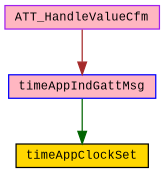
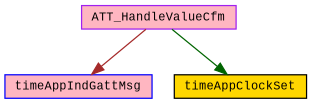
  digraph {
    fontname="Liberation Mono"
    rankdir=TB
    node [fillcolor=lightpink fontname="Liberation Mono" fontsize=10 shape=record style=filled]
    edge [fontname="Liberation Mono" fontsize=10 labelfontname=Helvetica labelfontsize=10 style=solid]
    n1 [color=blue fontcolor=black height=0.2 label=timeAppIndGattMsg width=0.4]
    n2 [color=black fillcolor=gold height=0.2 label=timeAppClockSet width=0.4]
    n3 [color=purple height=0.2 label=ATT_HandleValueCfm width=0.4]
-   n1 -> n2 [color=darkgreen]
+   n3 -> n2 [color=darkgreen]
    n3 -> n1 [color=brown]
  }
